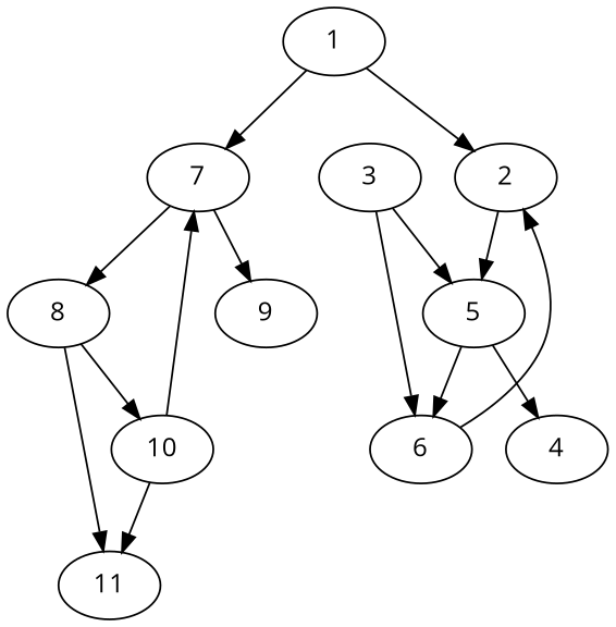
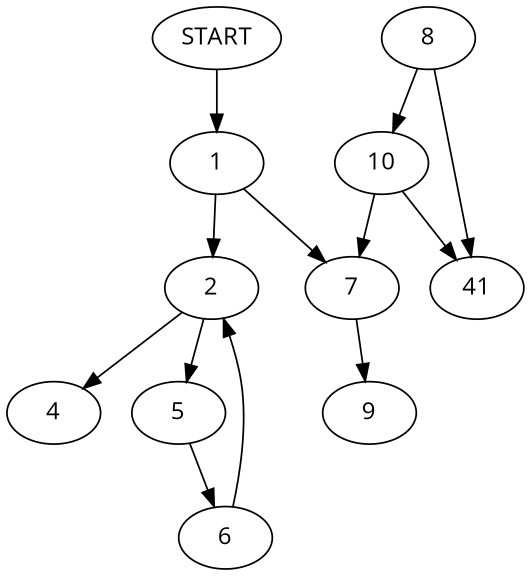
  digraph {
    fontname="Open Sans"
    node [fontname="Open Sans"]
    edge [fontname="Open Sans"]
+   n1 [label=START]
    1
    2
    7
    4
    5
-   3
    6
    8
    9
    10
-   11
+   11 [label=41]
+   n1 -> 1
    1 -> 2
    1 -> 7
-   5 -> 4
+   2 -> 4
    2 -> 5
-   7 -> 8
    7 -> 9
    5 -> 6
-   3 -> 5
-   3 -> 6
    6 -> 2
    8 -> 10
    8 -> 11
    10 -> 7
    10 -> 11
  }
